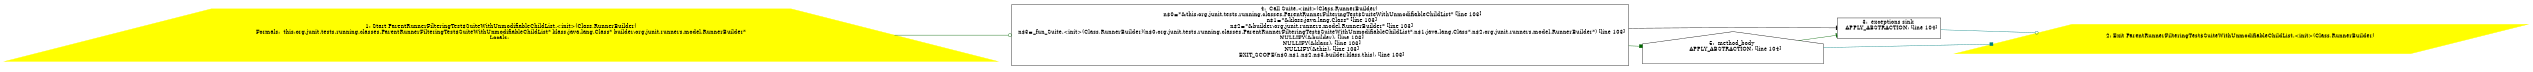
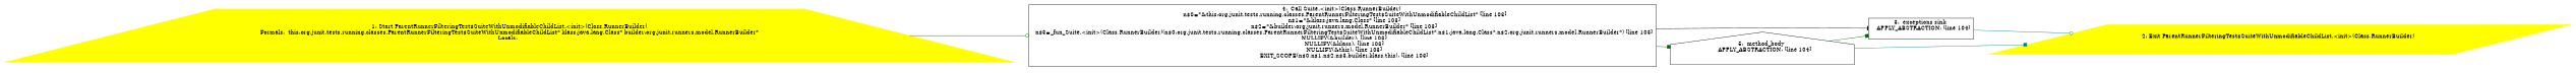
  digraph {
    rankdir=LR
    node [shape=box]
    edge [color=darkgreen arrowhead=odot]
    n1 [color=yellow label="1: Start ParentRunnerFilteringTest$SuiteWithUnmodifiableChildList.<init>(Class,RunnerBuilder)\nFormals:  this:org.junit.tests.running.classes.ParentRunnerFilteringTest$SuiteWithUnmodifiableChildList* klass:java.lang.Class* builder:org.junit.runners.model.RunnerBuilder*\nLocals:  \n  " style=filled shape=trapezium]
    n2 [label="4:  Call Suite.<init>(Class,RunnerBuilder) \n   n$0=*&this:org.junit.tests.running.classes.ParentRunnerFilteringTest$SuiteWithUnmodifiableChildList* [line 103]\n  n$1=*&klass:java.lang.Class* [line 103]\n  n$2=*&builder:org.junit.runners.model.RunnerBuilder* [line 103]\n  n$3=_fun_Suite.<init>(Class,RunnerBuilder)(n$0:org.junit.tests.running.classes.ParentRunnerFilteringTest$SuiteWithUnmodifiableChildList*,n$1:java.lang.Class*,n$2:org.junit.runners.model.RunnerBuilder*) [line 103]\n  NULLIFY(&builder); [line 103]\n  NULLIFY(&klass); [line 103]\n  NULLIFY(&this); [line 103]\n  EXIT_SCOPE(n$0,n$1,n$2,n$3,builder,klass,this); [line 103]\n "]
    n3 [label="3:  exceptions sink \n   APPLY_ABSTRACTION; [line 104]\n "]
    n4 [label="5:  method_body \n   APPLY_ABSTRACTION; [line 104]\n " shape=house]
    n5 [color=yellow label="2: Exit ParentRunnerFilteringTest$SuiteWithUnmodifiableChildList.<init>(Class,RunnerBuilder) \n  " style=filled shape=parallelogram]
    n1 -> n2
    n2 -> n3 [color=black arrowhead=tee]
    n2 -> n4 [arrowhead=box]
    n3 -> n5 [color=teal]
-   n4 -> n3 [arrowhead=tee]
+   n4 -> n3 [arrowhead=box]
    n4 -> n5 [color=teal arrowhead=box]
  }
